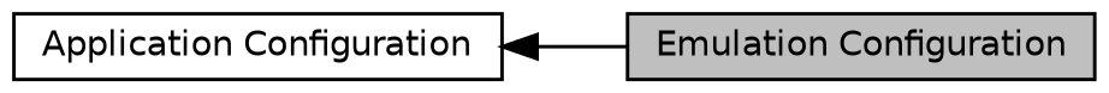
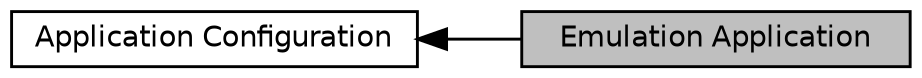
  digraph {
    rankdir=LR
    node [color=black fontname=Helvetica fontsize=10 shape=box style=filled]
    n1 [fillcolor=white height=0.2 label="Application Configuration" width=0.4]
-   n2 [fillcolor=grey75 fontcolor=black height=0.2 label="Emulation Configuration" width=0.4]
+   n2 [fillcolor=grey75 fontcolor=black height=0.2 label="Emulation Application" width=0.4]
    n1 -> n2 [dir=back fontname=Helvetica fontsize=10 labelfontname=Helvetica labelfontsize=10 shape=plaintext style=solid]
  }
